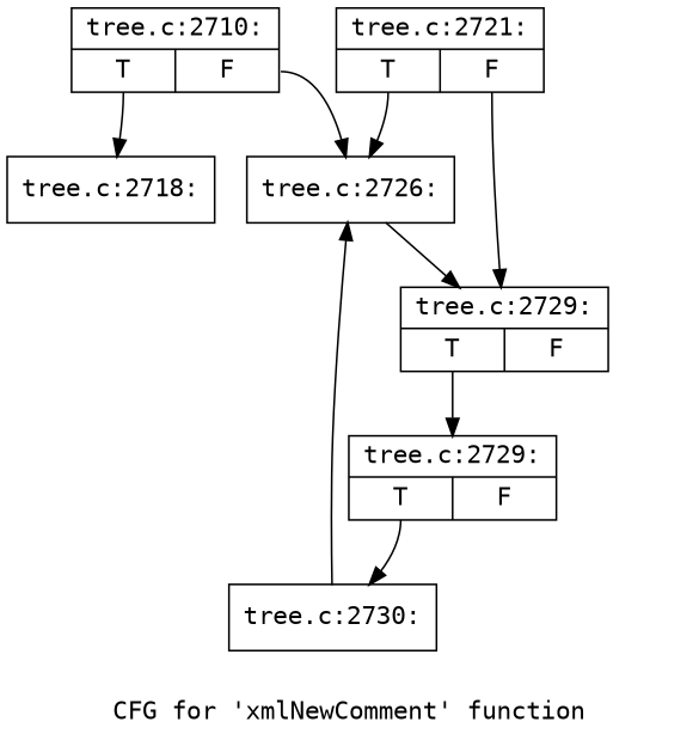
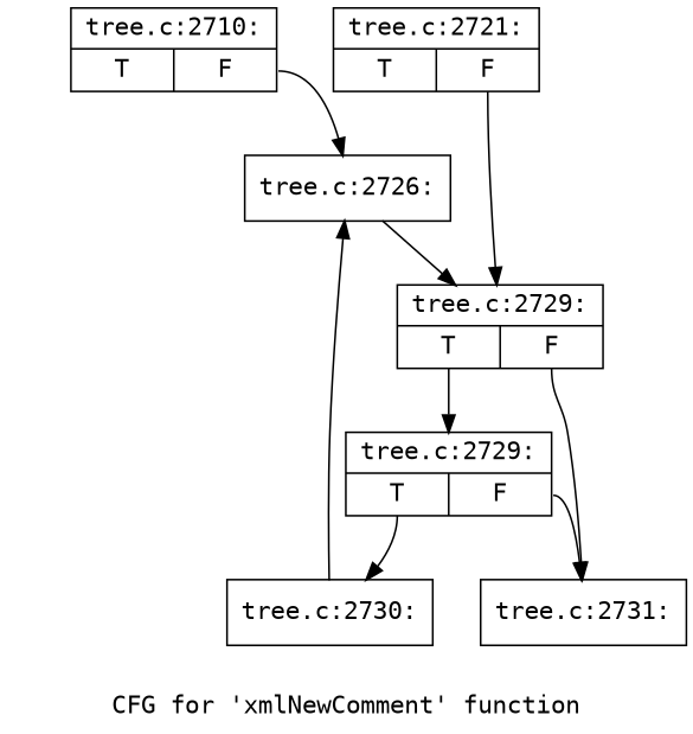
  digraph {
    fontname="DejaVu Sans Mono"
    label="CFG for 'xmlNewComment' function"
    node [fontname="DejaVu Sans Mono" shape=record]
    edge [fontname="DejaVu Sans Mono" tailport=s0]
    n1 [label="{tree.c:2710:|{<s0>T|<s1>F}}"]
-   n2 [label="{tree.c:2718:}"]
    n3 [label="{tree.c:2726:}"]
    n4 [label="{tree.c:2721:|{<s0>T|<s1>F}}"]
    n5 [label="{tree.c:2729:|{<s0>T|<s1>F}}"]
    n6 [label="{tree.c:2729:|{<s0>T|<s1>F}}"]
+   n7 [label="{tree.c:2731:}"]
    n8 [label="{tree.c:2730:}"]
-   n1 -> n2
    n1 -> n3 [tailport=s1]
    n3 -> n5 [tailport=""]
-   n4 -> n3
    n4 -> n5 [tailport=s1]
    n5 -> n6
+   n5 -> n7 [tailport=s1]
+   n6 -> n7 [tailport=s1]
    n6 -> n8
    n8 -> n3 [tailport=""]
  }
